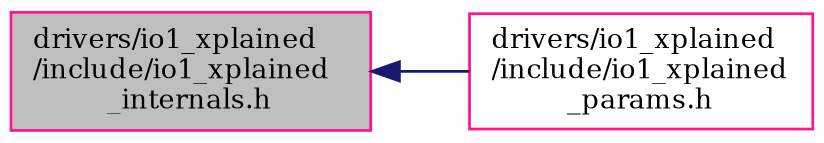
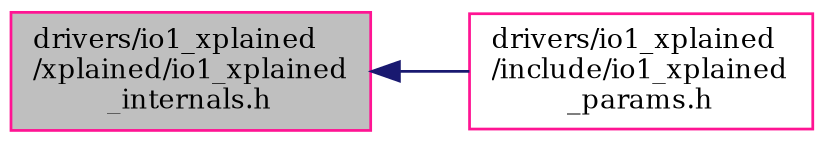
  digraph {
    rankdir=LR
    fontname="DejaVu Serif"
    node [color=deeppink fontname="DejaVu Serif" fontsize=10 shape=record style=filled]
-   n1 [fillcolor=grey75 fontcolor=black height=0.2 label="drivers/io1_xplained\l/include/io1_xplained\l_internals.h" width=0.4]
+   n1 [fillcolor=grey75 fontcolor=black height=0.2 label="drivers/io1_xplained\l/xplained/io1_xplained\l_internals.h" width=0.4]
    n2 [fillcolor=white height=0.2 label="drivers/io1_xplained\l/include/io1_xplained\l_params.h" width=0.4]
    n1 -> n2 [color=midnightblue dir=back fontname="DejaVu Serif" fontsize=10 labelfontname=Helvetica labelfontsize=10 style=solid]
  }
